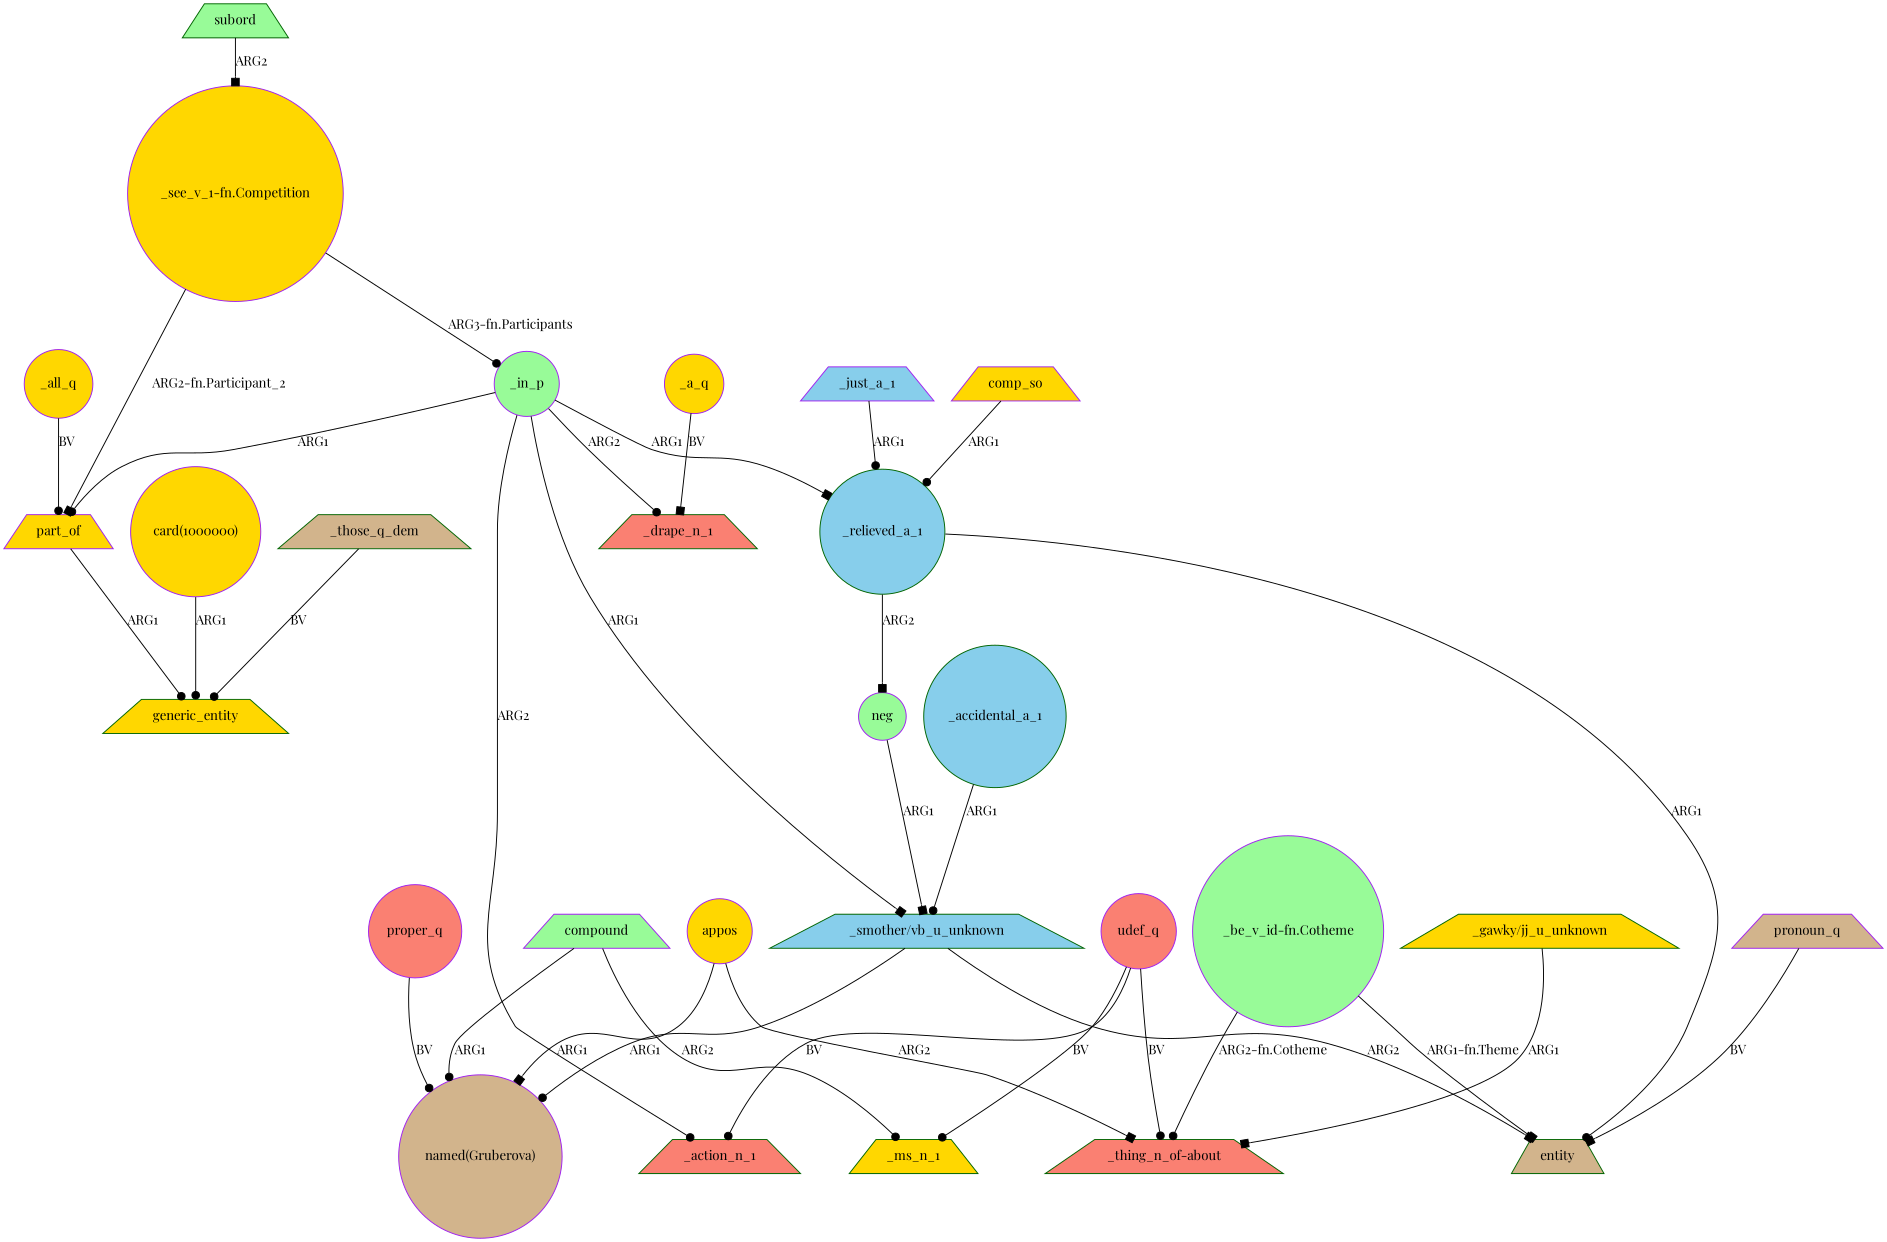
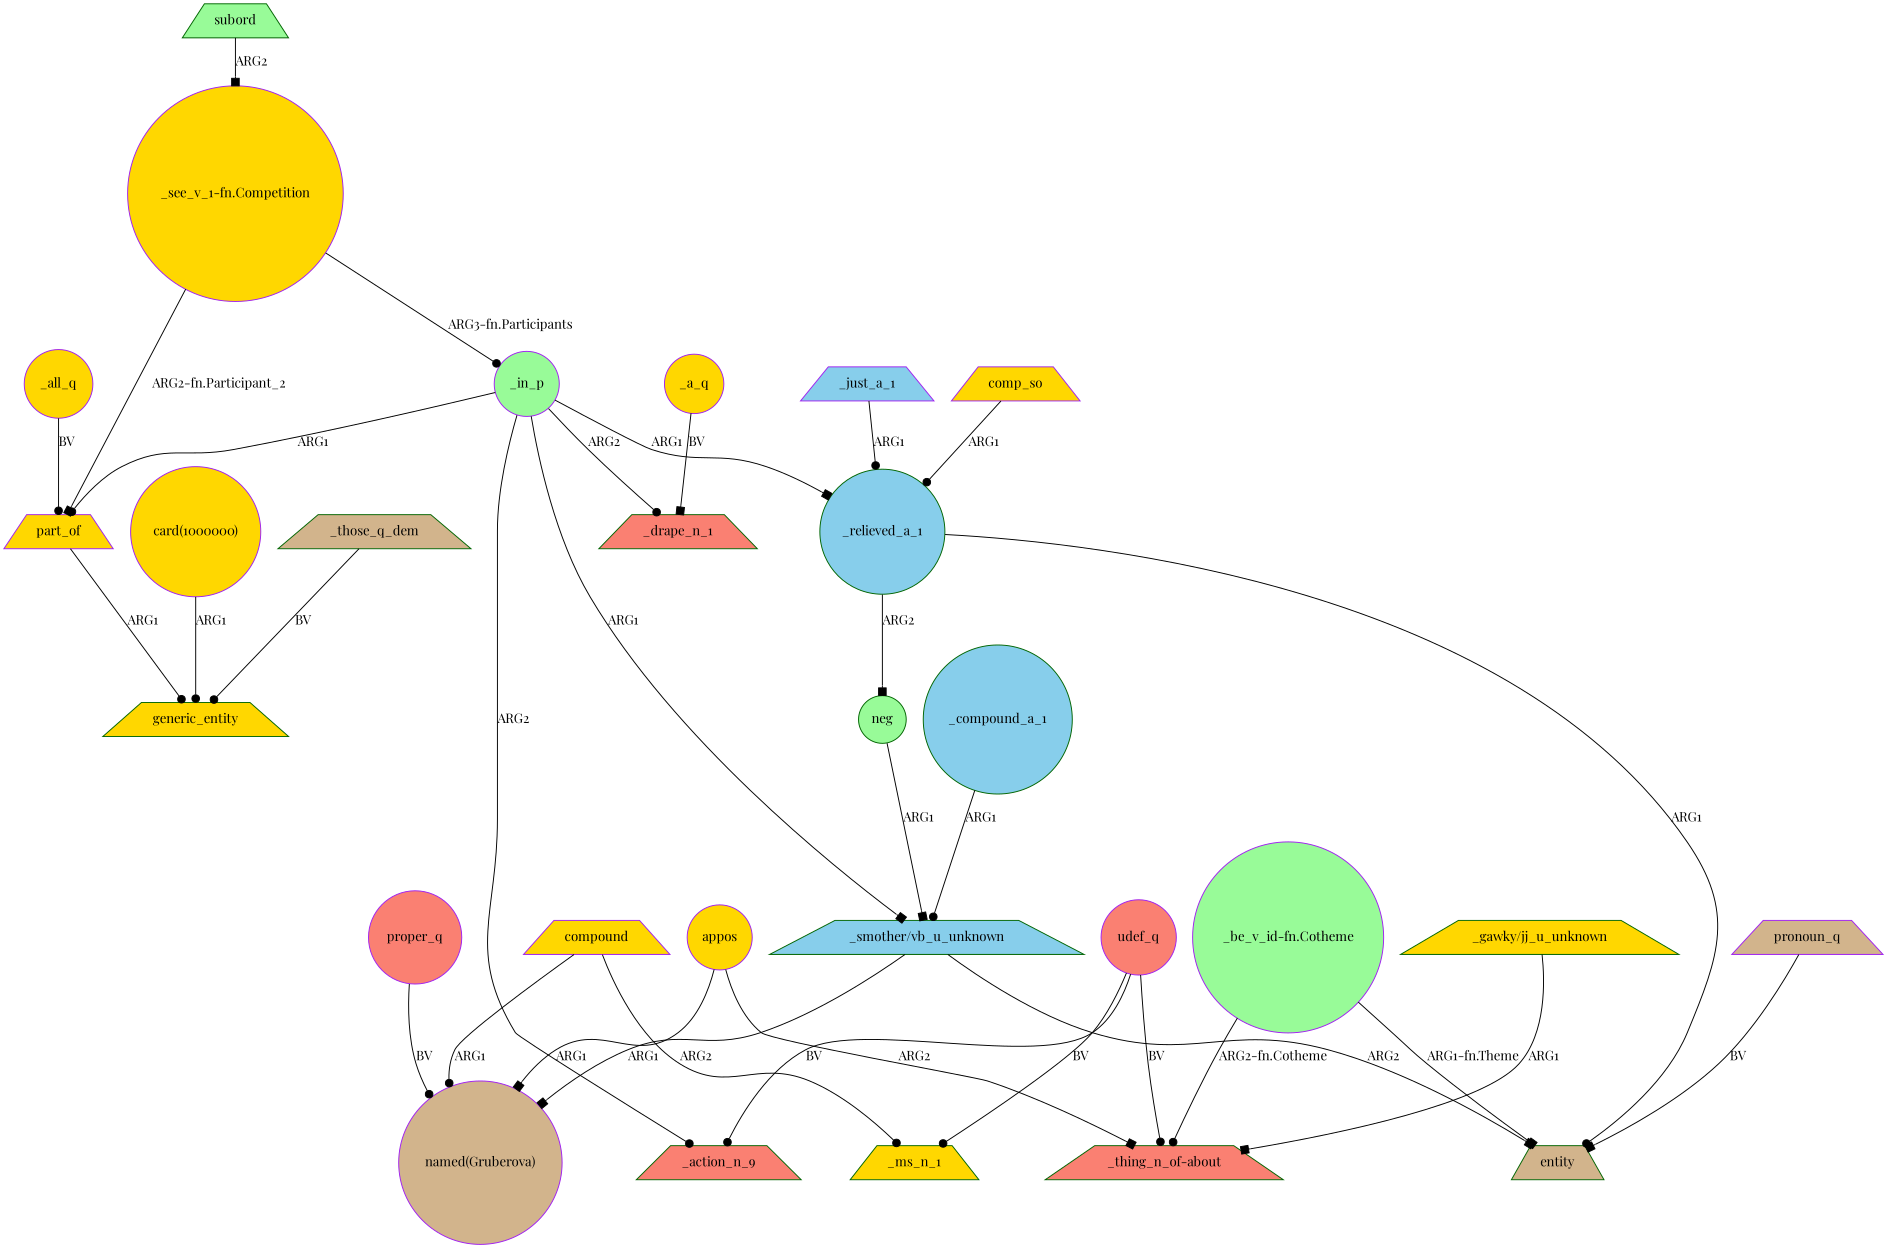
  digraph {
    fontname="Playfair Display"
    node [color=purple fillcolor=gold fontname="Playfair Display" shape=trapezium style=filled]
    edge [arrowhead=dot fontname="Playfair Display"]
    _those_q_dem [color=darkgreen fillcolor=tan]
    generic_entity [color=darkgreen]
    "_smother/vb_u_unknown" [color=darkgreen fillcolor=skyblue]
    "named(Gruberova)" [fillcolor=tan shape=circle]
    n5 [color=darkgreen fillcolor=tan label=entity]
-   compound [fillcolor=palegreen]
+   compound
    _ms_n_1 [color=darkgreen]
    _in_p [fillcolor=palegreen shape=circle]
    _drape_n_1 [color=darkgreen fillcolor=salmon]
    part_of
-   _action_n_1 [color=darkgreen fillcolor=salmon]
+   _action_n_1 [color=darkgreen fillcolor=salmon label=_action_n_9]
    _relieved_a_1 [color=darkgreen fillcolor=skyblue shape=circle]
-   neg [fillcolor=palegreen shape=circle]
+   neg [color=darkgreen fillcolor=palegreen shape=circle]
    _a_q [shape=circle]
    subord [color=darkgreen fillcolor=palegreen]
    "_see_v_1-fn.Competition" [shape=circle]
    proper_q [fillcolor=salmon shape=circle]
    _all_q [shape=circle]
    "_gawky/jj_u_unknown" [color=darkgreen]
    "_thing_n_of-about" [color=darkgreen fillcolor=salmon]
    pronoun_q [fillcolor=tan]
    "card(1000000)" [shape=circle]
    udef_q [fillcolor=salmon shape=circle]
    "_be_v_id-fn.Cotheme" [fillcolor=palegreen shape=circle]
    appos [shape=circle]
    _just_a_1 [fillcolor=skyblue]
-   _accidental_a_1 [color=darkgreen fillcolor=skyblue shape=circle]
+   _accidental_a_1 [color=darkgreen fillcolor=skyblue shape=circle label=_compound_a_1]
    comp_so
    _those_q_dem -> generic_entity [label=BV]
-   "_smother/vb_u_unknown" -> "named(Gruberova)" [label=ARG1]
+   "_smother/vb_u_unknown" -> "named(Gruberova)" [arrowhead=box label=ARG1]
    "_smother/vb_u_unknown" -> n5 [arrowhead=box label=ARG2]
    compound -> "named(Gruberova)" [label=ARG1]
    compound -> _ms_n_1 [label=ARG2]
    _in_p -> "_smother/vb_u_unknown" [arrowhead=box label=ARG1]
    _in_p -> _drape_n_1 [label=ARG2]
    _in_p -> part_of [label=ARG1]
    _in_p -> _action_n_1 [label=ARG2]
    _in_p -> _relieved_a_1 [arrowhead=box label=ARG1]
    part_of -> generic_entity [label=ARG1]
    _relieved_a_1 -> n5 [label=ARG1]
    _relieved_a_1 -> neg [arrowhead=box label=ARG2]
    neg -> "_smother/vb_u_unknown" [arrowhead=box label=ARG1]
    _a_q -> _drape_n_1 [arrowhead=box label=BV]
    subord -> "_see_v_1-fn.Competition" [arrowhead=box label=ARG2]
    "_see_v_1-fn.Competition" -> _in_p [label="ARG3-fn.Participants"]
    "_see_v_1-fn.Competition" -> part_of [arrowhead=box label="ARG2-fn.Participant_2"]
    proper_q -> "named(Gruberova)" [label=BV]
    _all_q -> part_of [label=BV]
    "_gawky/jj_u_unknown" -> "_thing_n_of-about" [arrowhead=box label=ARG1]
    pronoun_q -> n5 [arrowhead=box label=BV]
    "card(1000000)" -> generic_entity [label=ARG1]
    udef_q -> _ms_n_1 [label=BV]
    udef_q -> _action_n_1 [label=BV]
    udef_q -> "_thing_n_of-about" [label=BV]
    "_be_v_id-fn.Cotheme" -> n5 [arrowhead=box label="ARG1-fn.Theme"]
    "_be_v_id-fn.Cotheme" -> "_thing_n_of-about" [label="ARG2-fn.Cotheme"]
    appos -> "named(Gruberova)" [arrowhead=box label=ARG1]
    appos -> "_thing_n_of-about" [arrowhead=box label=ARG2]
    _just_a_1 -> _relieved_a_1 [label=ARG1]
    _accidental_a_1 -> "_smother/vb_u_unknown" [label=ARG1]
    comp_so -> _relieved_a_1 [label=ARG1]
  }
